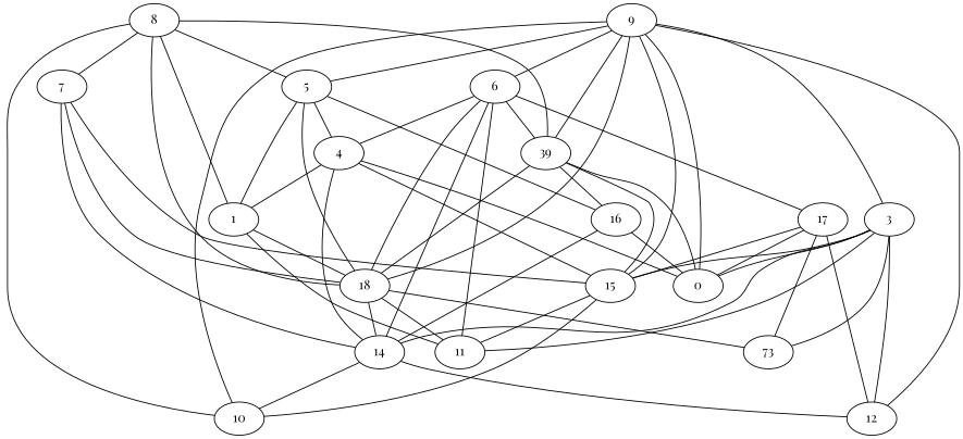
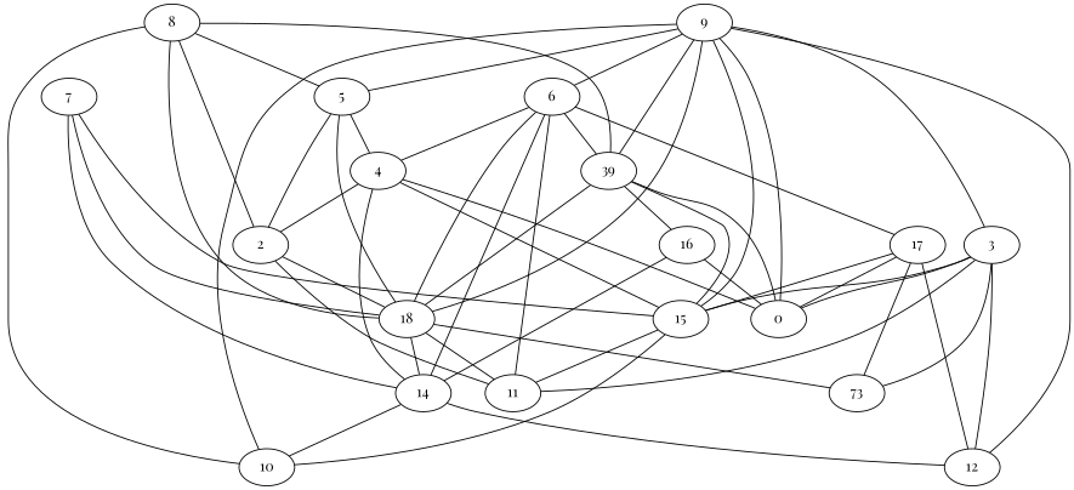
  digraph {
    fontname="Playfair Display"
    node [fontname="Playfair Display"]
    edge [color=black dir=none fontname="Playfair Display"]
    7
    18
    14
    15
    n5 [label=73]
    11
    10
    12
    17
    0
-   2 [label=1]
+   2
    8
    5
    n14 [label=39]
    4
    16
    3
    9
    6
    subgraph sub_1 {
      7
      18
      14
      15
      n5
      11
      10
      12
      17
      0
      2
      8
      5
      n14
      4
      16
      3
      9
      6
    }
    7 -> 18
    7 -> 14
    7 -> 15
    18 -> 14
    18 -> n5
    18 -> 11
    14 -> 10
    14 -> 12
    15 -> 11
    15 -> 10
    17 -> 15
    17 -> n5
    17 -> 12
    17 -> 0
    2 -> 18
    2 -> 11
-   8 -> 7
    8 -> 18
    8 -> 10
    8 -> 2
    8 -> 5
    8 -> n14
    5 -> 18
    5 -> 2
    5 -> 4
-   5 -> 16
    n14 -> 18
    n14 -> 15
    n14 -> 0
    n14 -> 16
    4 -> 14
    4 -> 15
    4 -> 0
    4 -> 2
    16 -> 14
    16 -> 0
-   3 -> 14
    3 -> 15
    3 -> n5
    3 -> 11
    3 -> 12
    3 -> 0
    9 -> 18
    9 -> 15
    9 -> 10
    9 -> 12
    9 -> 0
    9 -> 5
    9 -> n14
    9 -> 3
    9 -> 6
    6 -> 18
    6 -> 14
    6 -> 11
    6 -> 17
    6 -> n14
    6 -> 4
  }
